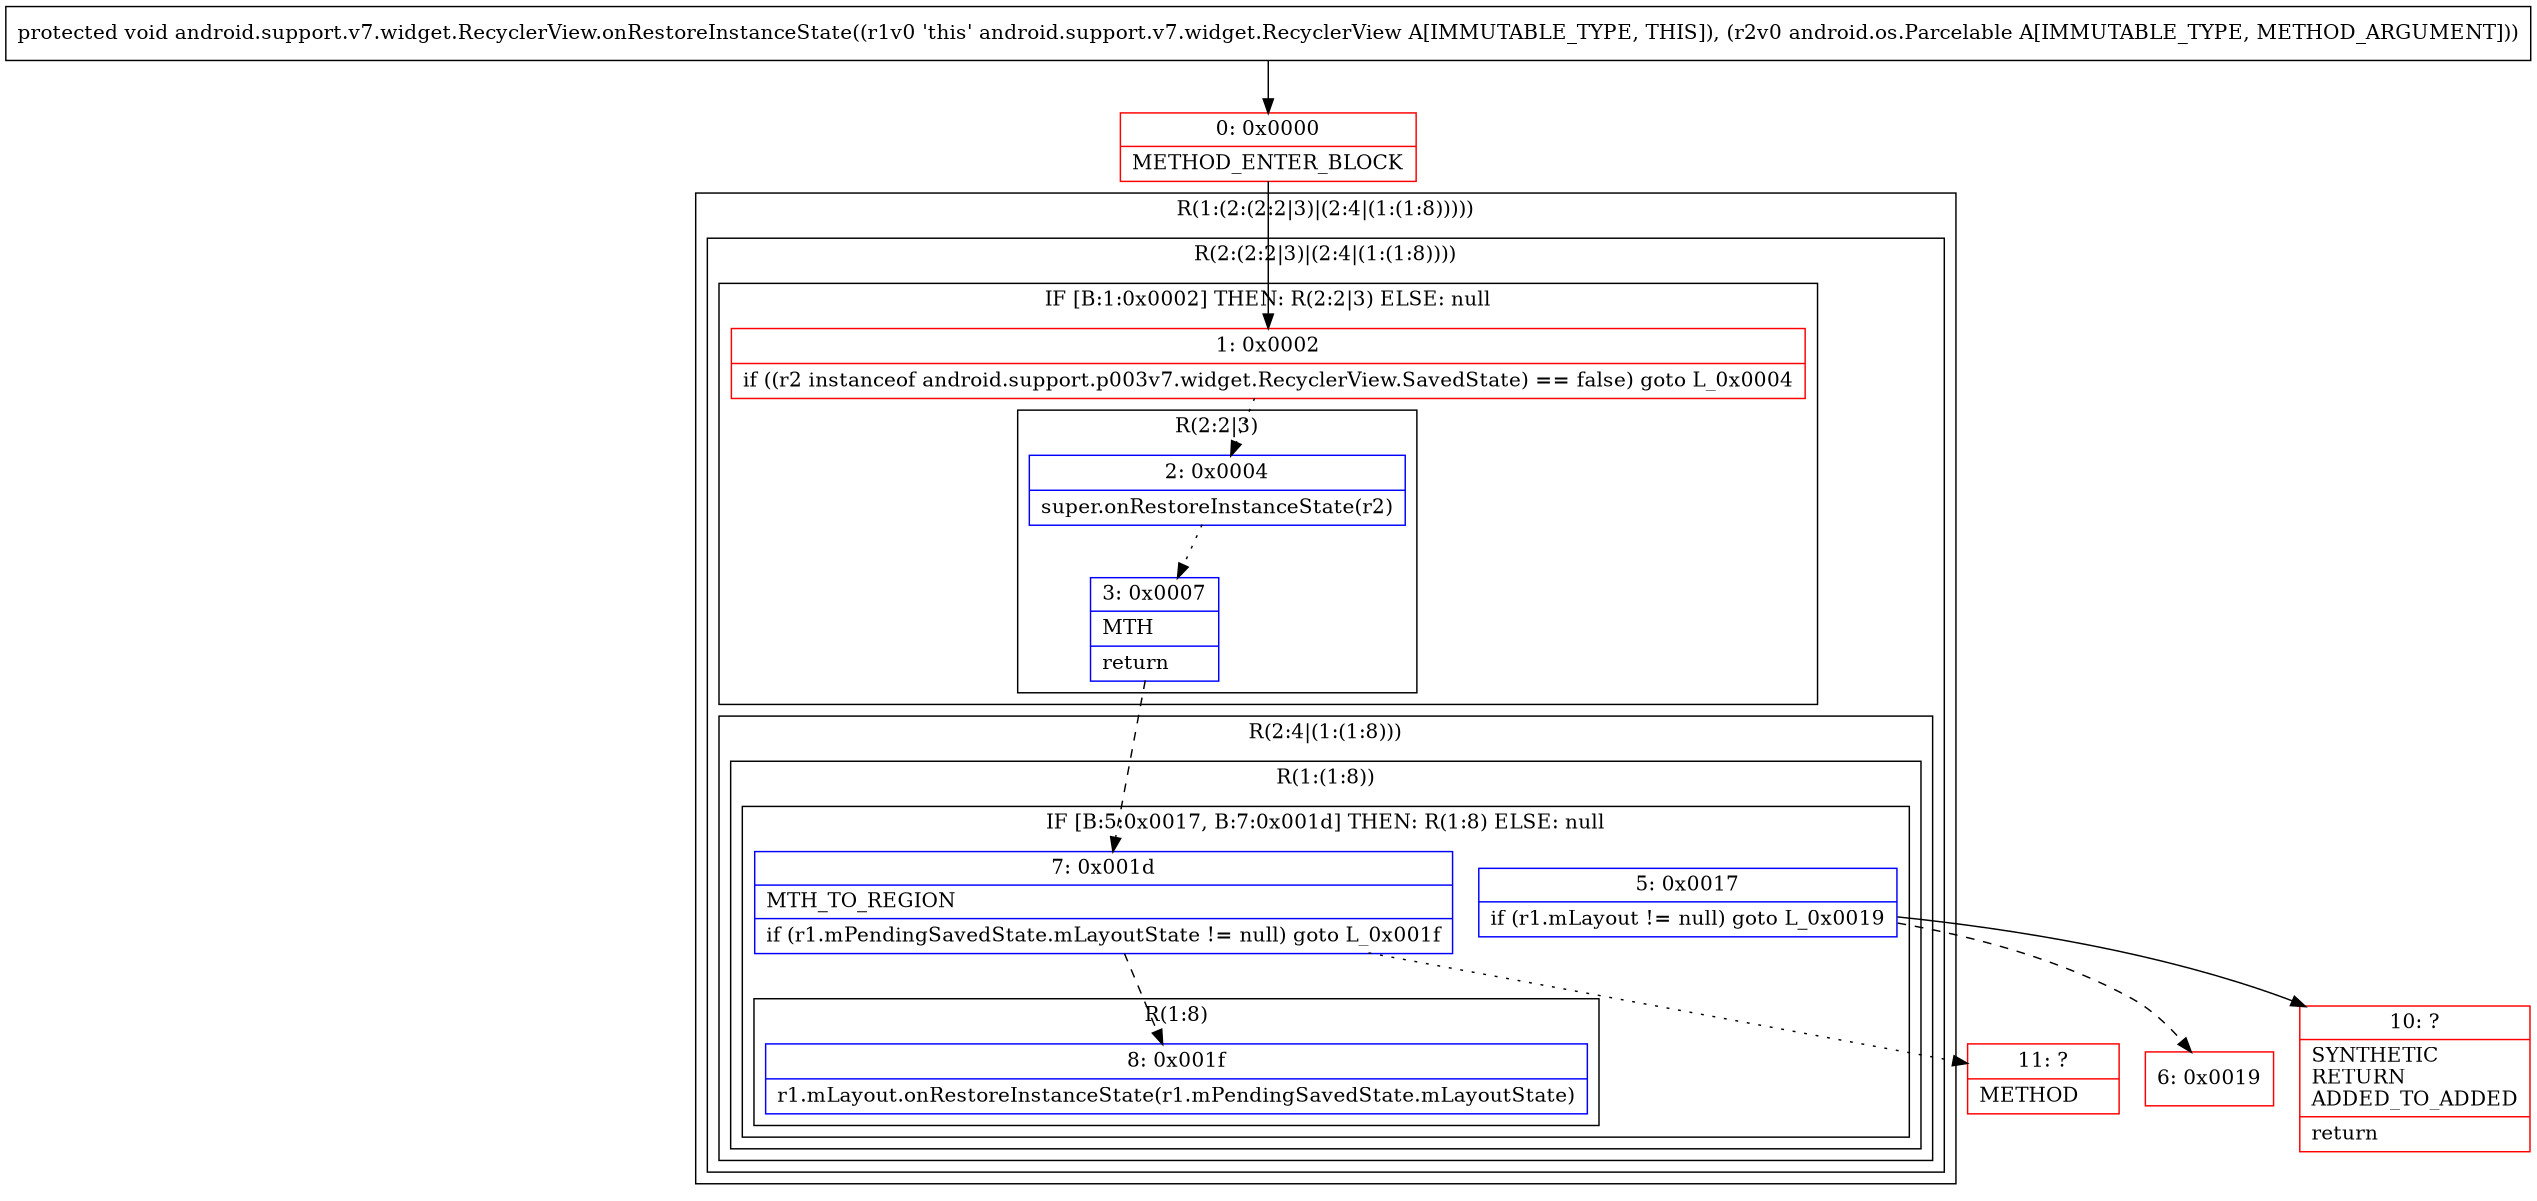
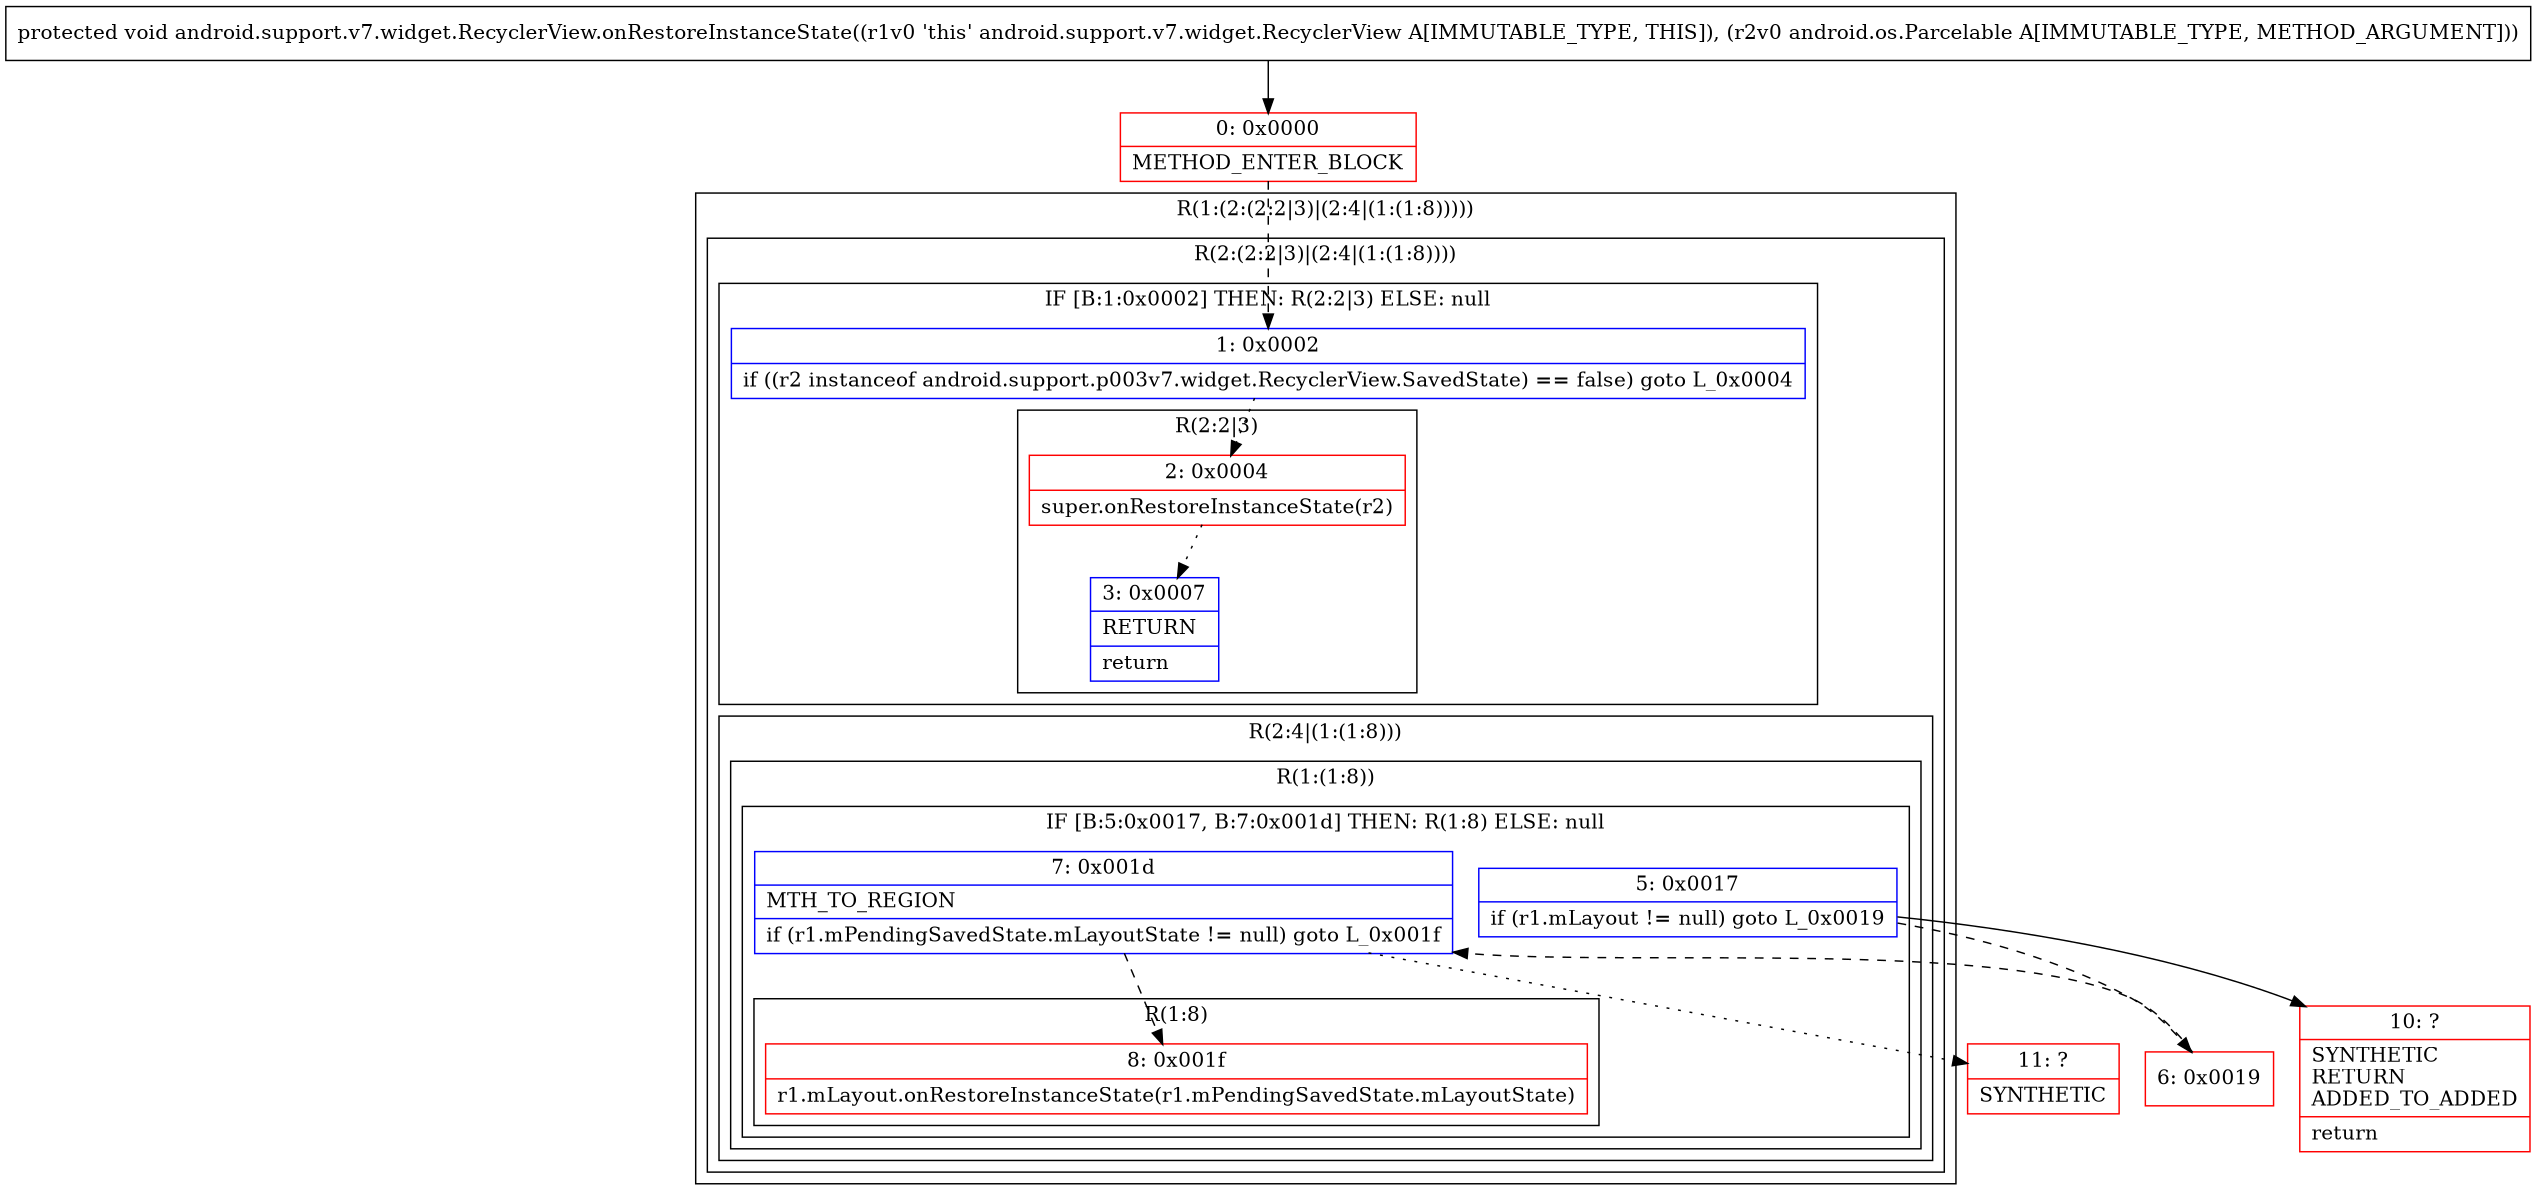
  digraph {
    node [color=blue shape=record]
    edge [style=dashed]
-   n1 [label="{2\:\ 0x0004|super.onRestoreInstanceState(r2)\l}"]
-   n2 [label="{3\:\ 0x0007|MTH\l|return\l}"]
-   n3 [color=red label="{1\:\ 0x0002|if ((r2 instanceof android.support.p003v7.widget.RecyclerView.SavedState) == false) goto L_0x0004\l}"]
-   n4 [label="{8\:\ 0x001f|r1.mLayout.onRestoreInstanceState(r1.mPendingSavedState.mLayoutState)\l}"]
+   n1 [color=red label="{2\:\ 0x0004|super.onRestoreInstanceState(r2)\l}"]
+   n2 [label="{3\:\ 0x0007|RETURN\l|return\l}"]
+   n3 [label="{1\:\ 0x0002|if ((r2 instanceof android.support.p003v7.widget.RecyclerView.SavedState) == false) goto L_0x0004\l}"]
+   n4 [color=red label="{8\:\ 0x001f|r1.mLayout.onRestoreInstanceState(r1.mPendingSavedState.mLayoutState)\l}"]
    n5 [label="{5\:\ 0x0017|if (r1.mLayout != null) goto L_0x0019\l}"]
    n6 [label="{7\:\ 0x001d|MTH_TO_REGION\l|if (r1.mPendingSavedState.mLayoutState != null) goto L_0x001f\l}"]
    n7 [color=red label="{6\:\ 0x0019}"]
    n8 [color=red label="{10\:\ ?|SYNTHETIC\lRETURN\lADDED_TO_ADDED\l|return\l}"]
-   n9 [color=red label="{11\:\ ?|METHOD\l}"]
+   n9 [color=red label="{11\:\ ?|SYNTHETIC\l}"]
    n10 [color=red label="{0\:\ 0x0000|METHOD_ENTER_BLOCK\l}"]
    n11 [label="{protected void android.support.v7.widget.RecyclerView.onRestoreInstanceState((r1v0 'this' android.support.v7.widget.RecyclerView A[IMMUTABLE_TYPE, THIS]), (r2v0 android.os.Parcelable A[IMMUTABLE_TYPE, METHOD_ARGUMENT])) }" color=""]
    subgraph cluster_1 {
      label="R(1:(2:(2:2|3)|(2:4|(1:(1:8)))))"
      subgraph cluster_2 {
        label="R(2:(2:2|3)|(2:4|(1:(1:8))))"
        subgraph cluster_3 {
          label="IF [B:1:0x0002] THEN: R(2:2|3) ELSE: null"
          n3
          subgraph cluster_4 {
            label="R(2:2|3)"
            n1
            n2
          }
        }
        subgraph cluster_5 {
          label="R(2:4|(1:(1:8)))"
          subgraph cluster_6 {
            label="R(1:(1:8))"
            subgraph cluster_7 {
              label="IF [B:5:0x0017, B:7:0x001d] THEN: R(1:8) ELSE: null"
              n5
              n6
              subgraph cluster_8 {
                label="R(1:8)"
                n4
              }
            }
          }
        }
      }
    }
    n1 -> n2 [style=dotted]
    n3 -> n1 [style=dotted]
    n5 -> n7
    n5 -> n8 [style=solid]
    n6 -> n4
    n6 -> n9 [style=dotted]
-   n2 -> n6
-   n10 -> n3 [style=solid]
+   n7 -> n6
+   n10 -> n3
    n11 -> n10 [style=solid]
  }
